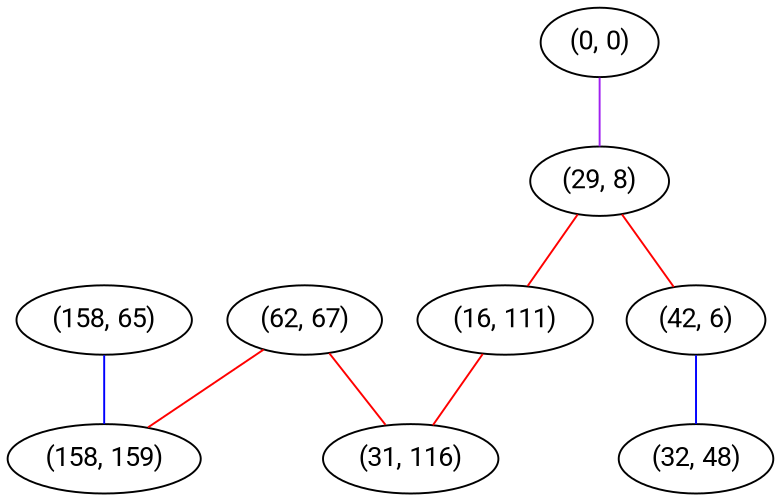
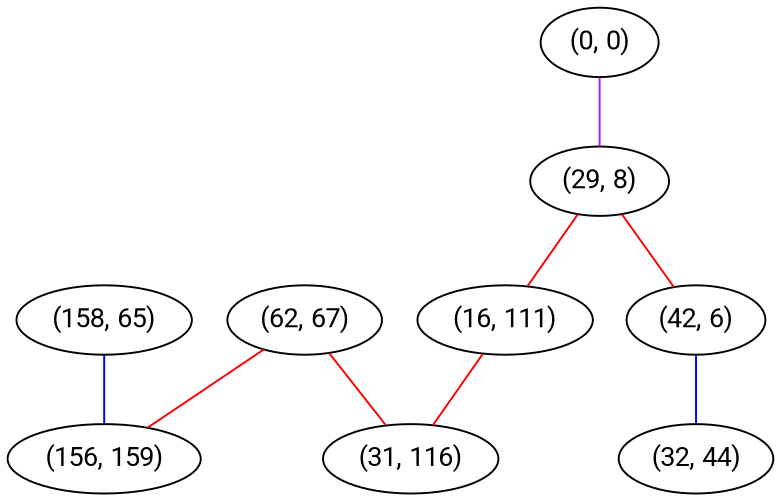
  graph {
    fontname=Roboto
    node [fontname=Roboto]
    edge [color=red fontname=Roboto weight=1]
    "(158, 65)"
-   "(158, 159)"
+   "(158, 159)" [label="(156, 159)"]
    "(0, 0)"
    "(29, 8)"
    "(42, 6)"
    "(16, 111)"
    n7 [label="(62, 67)"]
    "(31, 116)"
-   "(32, 48)"
+   "(32, 48)" [label="(32, 44)"]
    "(158, 65)" -- "(158, 159)" [color=blue weight=3]
    "(0, 0)" -- "(29, 8)" [color=purple weight=4]
    "(29, 8)" -- "(42, 6)"
    "(29, 8)" -- "(16, 111)"
    "(42, 6)" -- "(32, 48)" [color=blue weight=3]
    "(16, 111)" -- "(31, 116)"
    n7 -- "(158, 159)"
    n7 -- "(31, 116)"
  }
